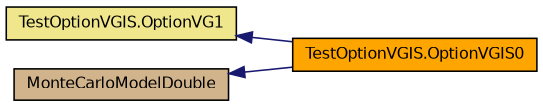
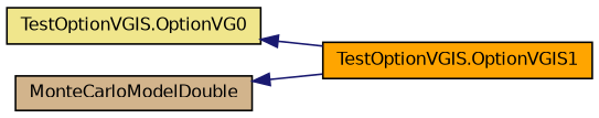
  digraph {
    rankdir=LR
    node [color=black fontname=Helvetica fontsize=10 shape=record style=filled]
    edge [color=midnightblue dir=back fontname=Helvetica fontsize=10 labelfontname=Helvetica labelfontsize=10 style=solid]
-   n1 [fillcolor=orange fontcolor=black height=0.2 label="TestOptionVGIS.OptionVGIS0" width=0.4]
-   n2 [fillcolor=khaki height=0.2 label="TestOptionVGIS.OptionVG1" width=0.4]
+   n1 [fillcolor=orange fontcolor=black height=0.2 label="TestOptionVGIS.OptionVGIS1" width=0.4]
+   n2 [fillcolor=khaki height=0.2 label="TestOptionVGIS.OptionVG0" width=0.4]
    n3 [fillcolor=tan height=0.2 label=MonteCarloModelDouble width=0.4]
    n2 -> n1
    n3 -> n1
  }
